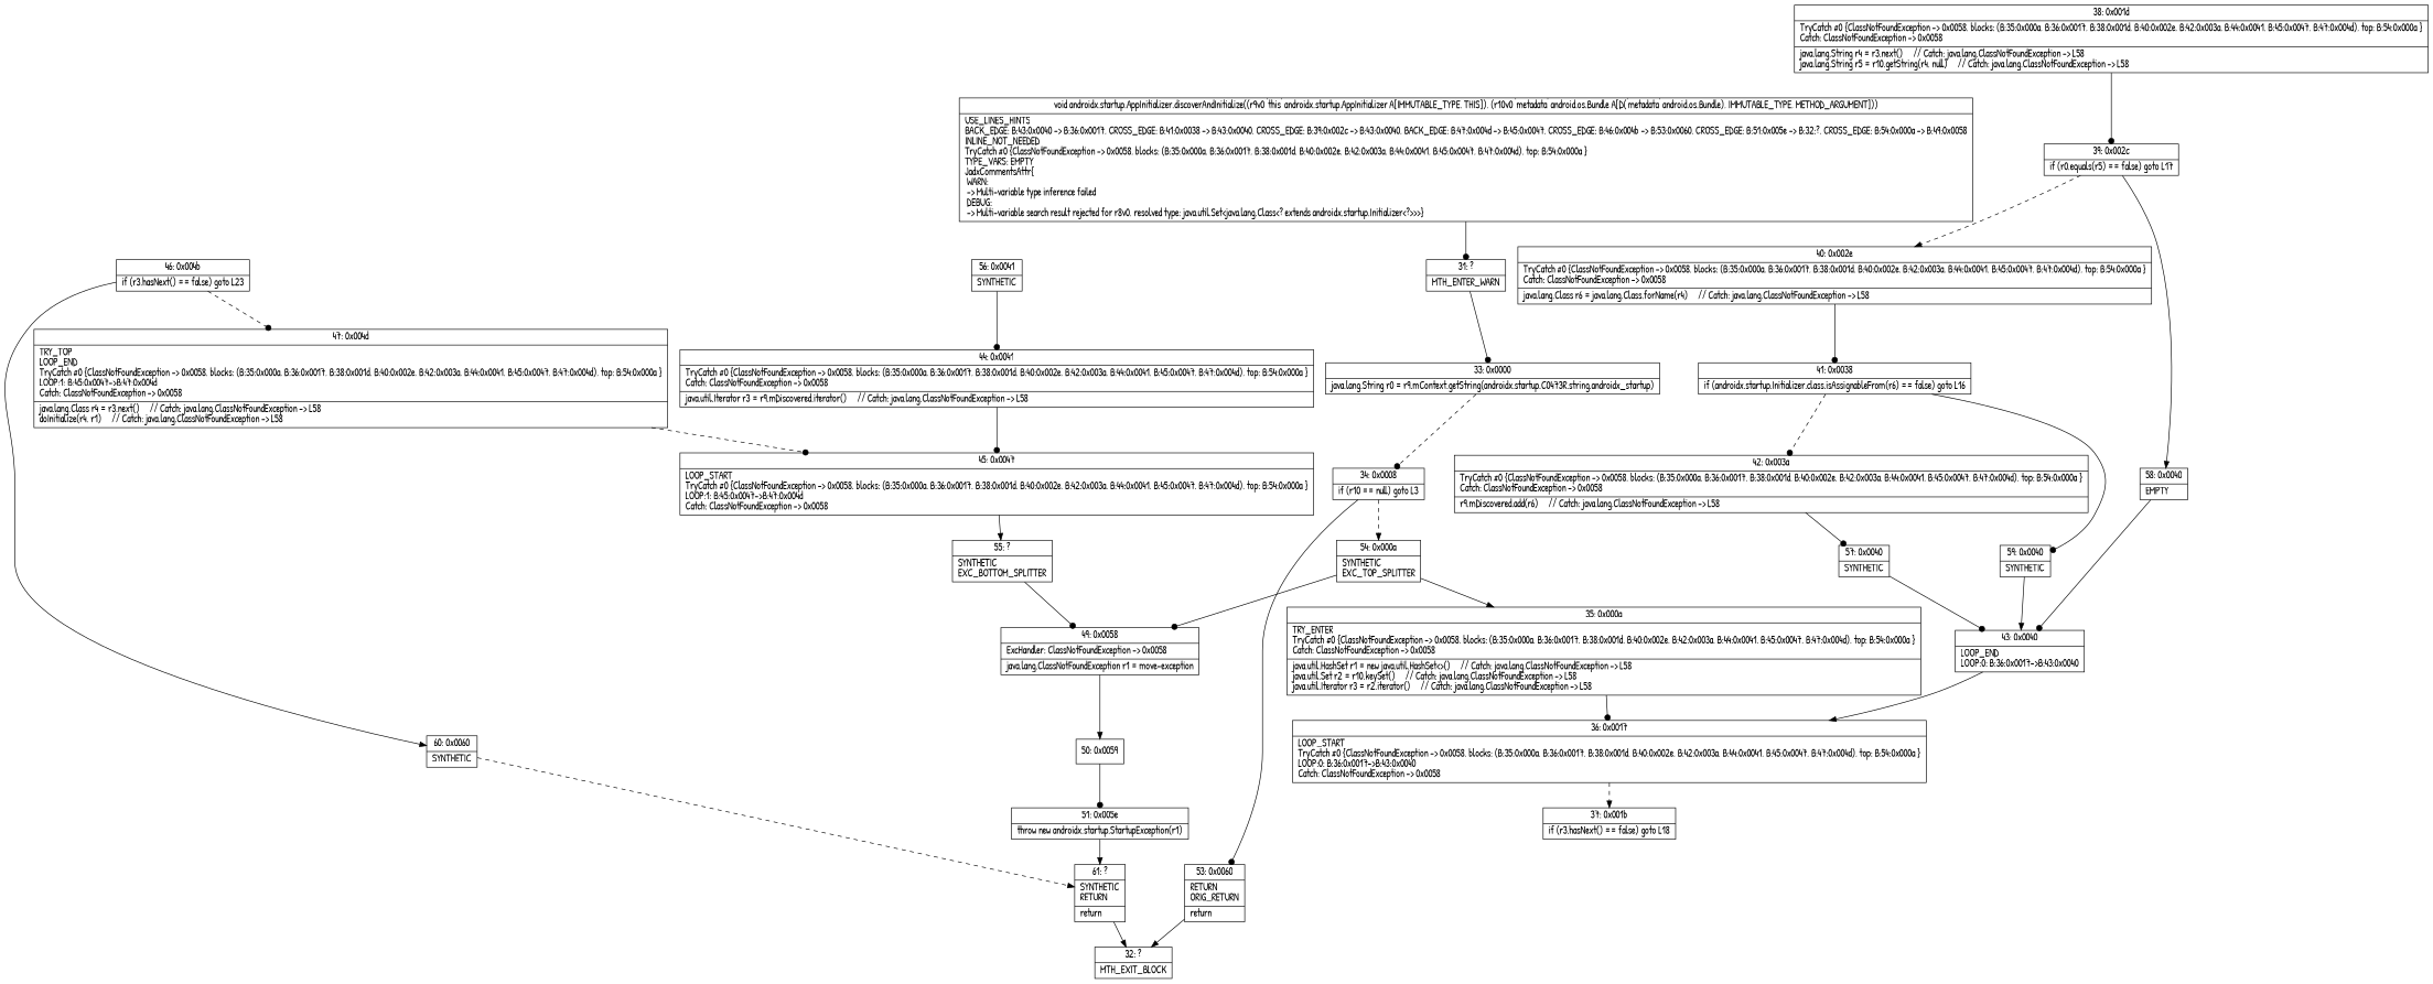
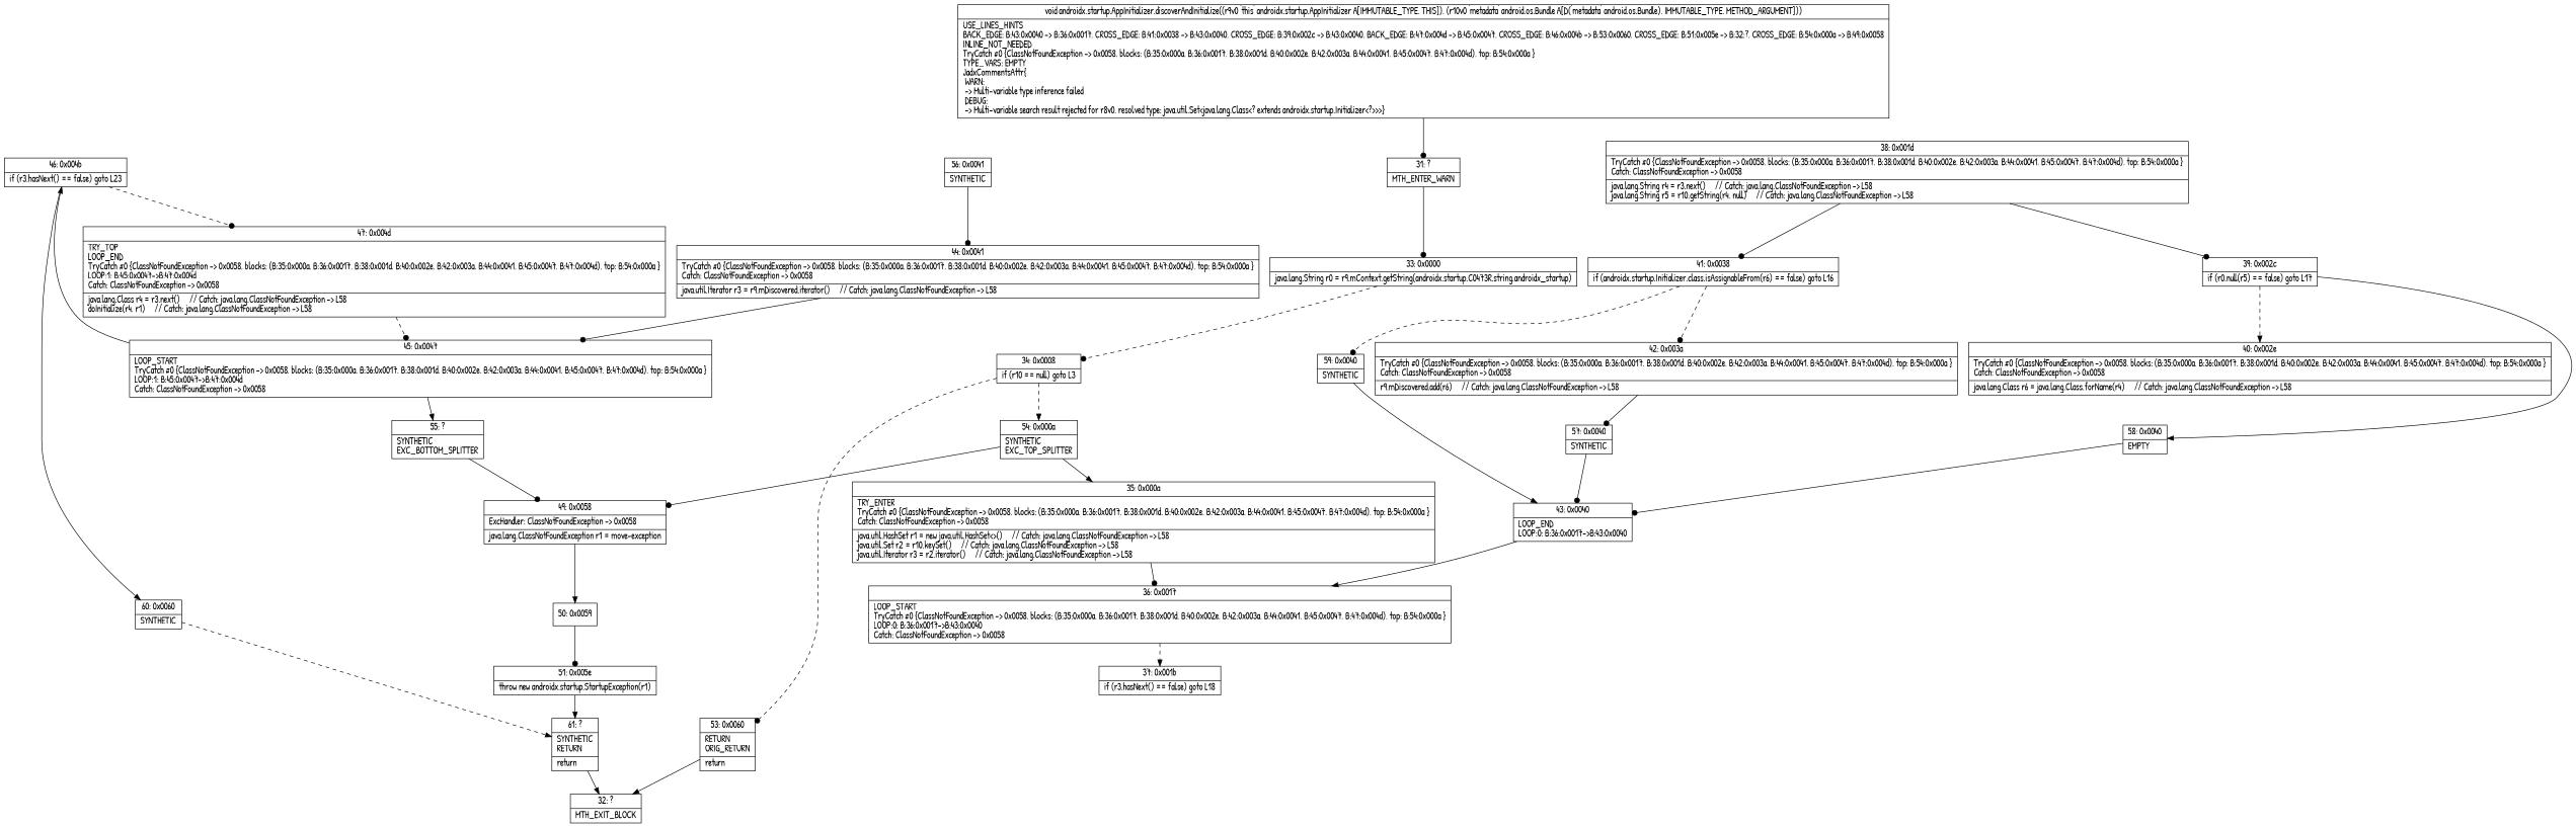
  digraph {
    fontname="Patrick Hand"
    node [fontname="Patrick Hand" shape=record]
    edge [arrowhead=dot fontname="Patrick Hand"]
    n1 [label="{31\:\ ?|MTH_ENTER_WARN\l}"]
    n2 [label="{33\:\ 0x0000|java.lang.String r0 = r9.mContext.getString(androidx.startup.C0473R.string.androidx_startup)\l}"]
    n3 [label="{34\:\ 0x0008|if (r10 == null) goto L3\l}"]
    n4 [label="{53\:\ 0x0060|RETURN\lORIG_RETURN\l|return\l}"]
    n5 [label="{54\:\ 0x000a|SYNTHETIC\lEXC_TOP_SPLITTER\l}"]
    n6 [label="{32\:\ ?|MTH_EXIT_BLOCK\l}"]
    n7 [label="{35\:\ 0x000a|TRY_ENTER\lTryCatch #0 \{ClassNotFoundException \-\> 0x0058, blocks: (B:35:0x000a, B:36:0x0017, B:38:0x001d, B:40:0x002e, B:42:0x003a, B:44:0x0041, B:45:0x0047, B:47:0x004d), top: B:54:0x000a \}\lCatch: ClassNotFoundException \-\> 0x0058\l|java.util.HashSet r1 = new java.util.HashSet\<\>()     \/\/ Catch: java.lang.ClassNotFoundException \-\> L58\ljava.util.Set r2 = r10.keySet()     \/\/ Catch: java.lang.ClassNotFoundException \-\> L58\ljava.util.Iterator r3 = r2.iterator()     \/\/ Catch: java.lang.ClassNotFoundException \-\> L58\l}"]
    n8 [label="{49\:\ 0x0058|ExcHandler: ClassNotFoundException \-\> 0x0058\l|java.lang.ClassNotFoundException r1 = move\-exception\l}"]
    n9 [label="{36\:\ 0x0017|LOOP_START\lTryCatch #0 \{ClassNotFoundException \-\> 0x0058, blocks: (B:35:0x000a, B:36:0x0017, B:38:0x001d, B:40:0x002e, B:42:0x003a, B:44:0x0041, B:45:0x0047, B:47:0x004d), top: B:54:0x000a \}\lLOOP:0: B:36:0x0017\-\>B:43:0x0040\lCatch: ClassNotFoundException \-\> 0x0058\l}"]
    n10 [label="{50\:\ 0x0059}"]
    n11 [label="{37\:\ 0x001b|if (r3.hasNext() == false) goto L18\l}"]
    n12 [label="{38\:\ 0x001d|TryCatch #0 \{ClassNotFoundException \-\> 0x0058, blocks: (B:35:0x000a, B:36:0x0017, B:38:0x001d, B:40:0x002e, B:42:0x003a, B:44:0x0041, B:45:0x0047, B:47:0x004d), top: B:54:0x000a \}\lCatch: ClassNotFoundException \-\> 0x0058\l|java.lang.String r4 = r3.next()     \/\/ Catch: java.lang.ClassNotFoundException \-\> L58\ljava.lang.String r5 = r10.getString(r4, null)     \/\/ Catch: java.lang.ClassNotFoundException \-\> L58\l}"]
-   n13 [label="{39\:\ 0x002c|if (r0.equals(r5) == false) goto L17\l}"]
+   n13 [label="{39\:\ 0x002c|if (r0.null(r5) == false) goto L17\l}"]
    n14 [label="{56\:\ 0x0041|SYNTHETIC\l}"]
    n15 [label="{44\:\ 0x0041|TryCatch #0 \{ClassNotFoundException \-\> 0x0058, blocks: (B:35:0x000a, B:36:0x0017, B:38:0x001d, B:40:0x002e, B:42:0x003a, B:44:0x0041, B:45:0x0047, B:47:0x004d), top: B:54:0x000a \}\lCatch: ClassNotFoundException \-\> 0x0058\l|java.util.Iterator r3 = r9.mDiscovered.iterator()     \/\/ Catch: java.lang.ClassNotFoundException \-\> L58\l}"]
    n16 [label="{40\:\ 0x002e|TryCatch #0 \{ClassNotFoundException \-\> 0x0058, blocks: (B:35:0x000a, B:36:0x0017, B:38:0x001d, B:40:0x002e, B:42:0x003a, B:44:0x0041, B:45:0x0047, B:47:0x004d), top: B:54:0x000a \}\lCatch: ClassNotFoundException \-\> 0x0058\l|java.lang.Class r6 = java.lang.Class.forName(r4)     \/\/ Catch: java.lang.ClassNotFoundException \-\> L58\l}"]
    n17 [label="{58\:\ 0x0040|EMPTY\l}"]
    n18 [label="{41\:\ 0x0038|if (androidx.startup.Initializer.class.isAssignableFrom(r6) == false) goto L16\l}"]
    n19 [label="{43\:\ 0x0040|LOOP_END\lLOOP:0: B:36:0x0017\-\>B:43:0x0040\l}"]
    n20 [label="{42\:\ 0x003a|TryCatch #0 \{ClassNotFoundException \-\> 0x0058, blocks: (B:35:0x000a, B:36:0x0017, B:38:0x001d, B:40:0x002e, B:42:0x003a, B:44:0x0041, B:45:0x0047, B:47:0x004d), top: B:54:0x000a \}\lCatch: ClassNotFoundException \-\> 0x0058\l|r9.mDiscovered.add(r6)     \/\/ Catch: java.lang.ClassNotFoundException \-\> L58\l}"]
    n21 [label="{59\:\ 0x0040|SYNTHETIC\l}"]
    n22 [label="{57\:\ 0x0040|SYNTHETIC\l}"]
    n23 [label="{45\:\ 0x0047|LOOP_START\lTryCatch #0 \{ClassNotFoundException \-\> 0x0058, blocks: (B:35:0x000a, B:36:0x0017, B:38:0x001d, B:40:0x002e, B:42:0x003a, B:44:0x0041, B:45:0x0047, B:47:0x004d), top: B:54:0x000a \}\lLOOP:1: B:45:0x0047\-\>B:47:0x004d\lCatch: ClassNotFoundException \-\> 0x0058\l}"]
    n24 [label="{46\:\ 0x004b|if (r3.hasNext() == false) goto L23\l}"]
    n25 [label="{55\:\ ?|SYNTHETIC\lEXC_BOTTOM_SPLITTER\l}"]
    n26 [label="{47\:\ 0x004d|TRY_TOP\lLOOP_END\lTryCatch #0 \{ClassNotFoundException \-\> 0x0058, blocks: (B:35:0x000a, B:36:0x0017, B:38:0x001d, B:40:0x002e, B:42:0x003a, B:44:0x0041, B:45:0x0047, B:47:0x004d), top: B:54:0x000a \}\lLOOP:1: B:45:0x0047\-\>B:47:0x004d\lCatch: ClassNotFoundException \-\> 0x0058\l|java.lang.Class r4 = r3.next()     \/\/ Catch: java.lang.ClassNotFoundException \-\> L58\ldoInitialize(r4, r1)     \/\/ Catch: java.lang.ClassNotFoundException \-\> L58\l}"]
    n27 [label="{60\:\ 0x0060|SYNTHETIC\l}"]
    n28 [label="{61\:\ ?|SYNTHETIC\lRETURN\l|return\l}"]
    n29 [label="{51\:\ 0x005e|throw new androidx.startup.StartupException(r1)\l}"]
    n30 [label="{void androidx.startup.AppInitializer.discoverAndInitialize((r9v0 'this' androidx.startup.AppInitializer A[IMMUTABLE_TYPE, THIS]), (r10v0 'metadata' android.os.Bundle A[D('metadata' android.os.Bundle), IMMUTABLE_TYPE, METHOD_ARGUMENT]))  | USE_LINES_HINTS\lBACK_EDGE: B:43:0x0040 \-\> B:36:0x0017, CROSS_EDGE: B:41:0x0038 \-\> B:43:0x0040, CROSS_EDGE: B:39:0x002c \-\> B:43:0x0040, BACK_EDGE: B:47:0x004d \-\> B:45:0x0047, CROSS_EDGE: B:46:0x004b \-\> B:53:0x0060, CROSS_EDGE: B:51:0x005e \-\> B:32:?, CROSS_EDGE: B:54:0x000a \-\> B:49:0x0058\lINLINE_NOT_NEEDED\lTryCatch #0 \{ClassNotFoundException \-\> 0x0058, blocks: (B:35:0x000a, B:36:0x0017, B:38:0x001d, B:40:0x002e, B:42:0x003a, B:44:0x0041, B:45:0x0047, B:47:0x004d), top: B:54:0x000a \}\lTYPE_VARS: EMPTY\lJadxCommentsAttr\{\l WARN: \l \-\> Multi\-variable type inference failed\l DEBUG: \l \-\> Multi\-variable search result rejected for r8v0, resolved type: java.util.Set\<java.lang.Class\<? extends androidx.startup.Initializer\<?\>\>\>\}\l}"]
    n1 -> n2
    n2 -> n3 [style=dashed]
-   n3 -> n4
+   n3 -> n4 [style=dashed]
    n3 -> n5 [arrowhead=normal style=dashed]
    n4 -> n6 [arrowhead=normal]
    n5 -> n7 [arrowhead=normal]
    n5 -> n8
    n7 -> n9
    n8 -> n10 [arrowhead=normal]
    n9 -> n11 [arrowhead=normal style=dashed]
    n10 -> n29
    n12 -> n13
    n13 -> n16 [arrowhead=normal style=dashed]
    n13 -> n17 [arrowhead=normal]
    n14 -> n15
    n15 -> n23
-   n16 -> n18
+   n12 -> n18
    n17 -> n19
    n18 -> n20 [style=dashed]
-   n18 -> n21
+   n18 -> n21 [style=dashed]
    n19 -> n9 [arrowhead=normal]
    n20 -> n22
    n21 -> n19 [arrowhead=normal]
    n22 -> n19
+   n23 -> n24 [arrowhead=normal]
    n23 -> n25 [arrowhead=normal]
    n24 -> n26 [style=dashed]
    n24 -> n27 [arrowhead=normal]
    n25 -> n8
    n26 -> n23 [style=dashed]
    n27 -> n28 [arrowhead=normal style=dashed]
    n28 -> n6 [arrowhead=normal]
    n29 -> n28 [arrowhead=normal]
    n30 -> n1
  }
